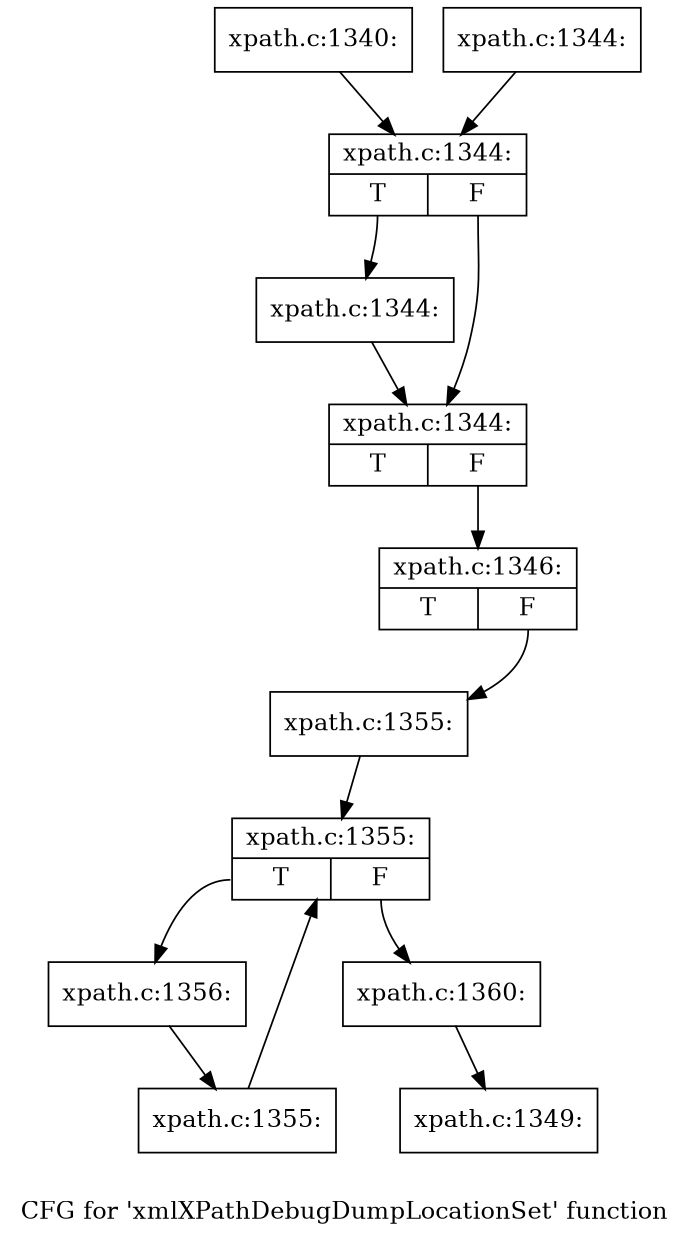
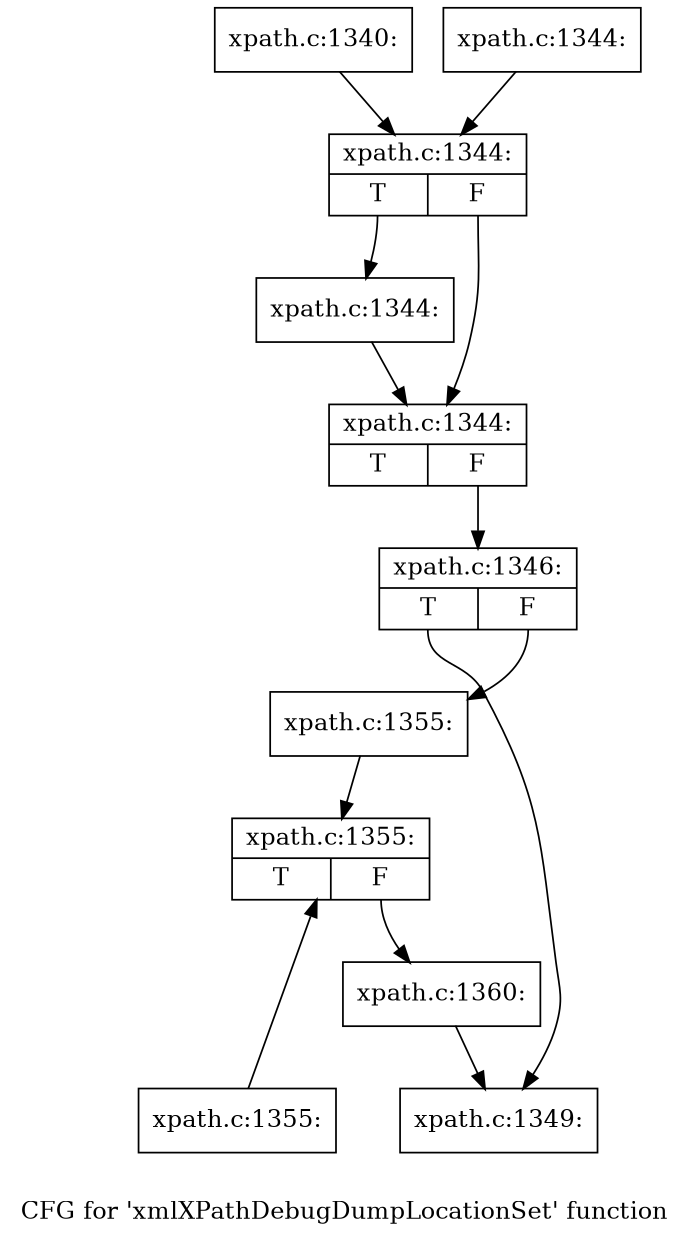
  digraph {
    label="CFG for 'xmlXPathDebugDumpLocationSet' function"
    node [shape=record]
    n1 [label="{xpath.c:1340:}"]
    n2 [label="{xpath.c:1344:|{<s0>T|<s1>F}}"]
    n3 [label="{xpath.c:1344:}"]
    n4 [label="{xpath.c:1344:|{<s0>T|<s1>F}}"]
    n5 [label="{xpath.c:1346:|{<s0>T|<s1>F}}"]
    n6 [label="{xpath.c:1349:}"]
    n7 [label="{xpath.c:1355:}"]
    n8 [label="{xpath.c:1344:}"]
    n9 [label="{xpath.c:1355:|{<s0>T|<s1>F}}"]
    n10 [label="{xpath.c:1360:}"]
-   n11 [label="{xpath.c:1356:}"]
    n12 [label="{xpath.c:1355:}"]
    n1 -> n2
    n2 -> n3 [tailport=s0]
    n2 -> n4 [tailport=s1]
    n3 -> n4
    n4 -> n5 [tailport=s1]
+   n5 -> n6 [tailport=s0]
    n5 -> n7 [tailport=s1]
    n7 -> n9
    n8 -> n2
    n9 -> n10 [tailport=s1]
-   n9 -> n11 [tailport=s0]
    n10 -> n6
-   n11 -> n12
    n12 -> n9
  }
